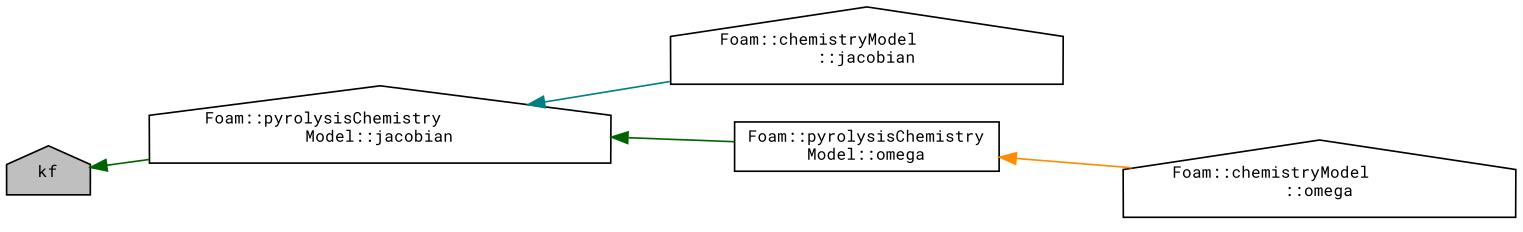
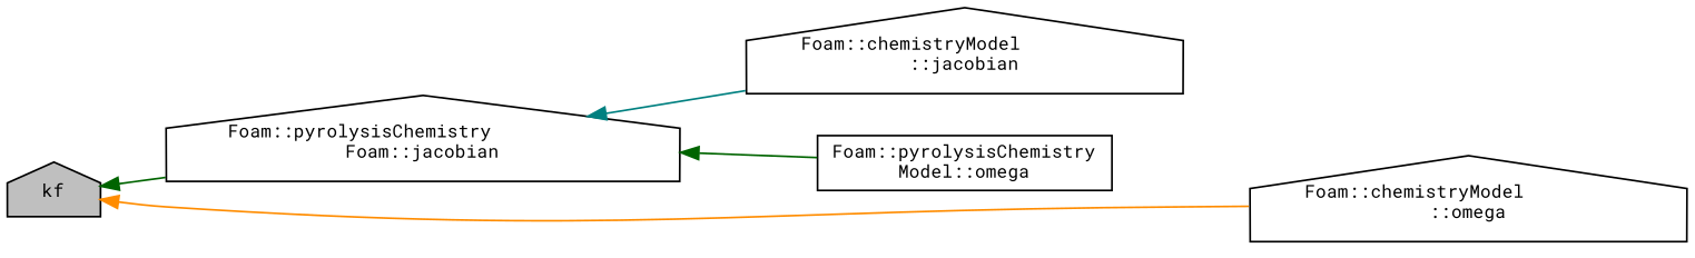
  digraph {
    fontname="Roboto Mono"
    rankdir=LR
    node [color=black fontname="Roboto Mono" fontsize=10 shape=house]
    edge [color=darkgreen dir=back fontname="Roboto Mono" fontsize=10 labelfontname=FreeSans labelfontsize=10 style=solid]
    n1 [fillcolor=grey75 fontcolor=black height=0.2 label=kf style=filled width=0.4]
-   n2 [height=0.2 label="Foam::pyrolysisChemistry\lModel::jacobian" width=0.4]
+   n2 [height=0.2 label="Foam::pyrolysisChemistry\lFoam::jacobian" width=0.4]
    n3 [height=0.2 label="Foam::chemistryModel\l::omega" width=0.4]
    n4 [height=0.2 label="Foam::chemistryModel\l::jacobian" width=0.4]
    n5 [height=0.2 label="Foam::pyrolysisChemistry\lModel::omega" shape=box width=0.4]
    n1 -> n2
-   n5 -> n3 [color=darkorange]
+   n1 -> n3 [color=darkorange]
    n2 -> n4 [color=teal]
    n2 -> n5
  }
